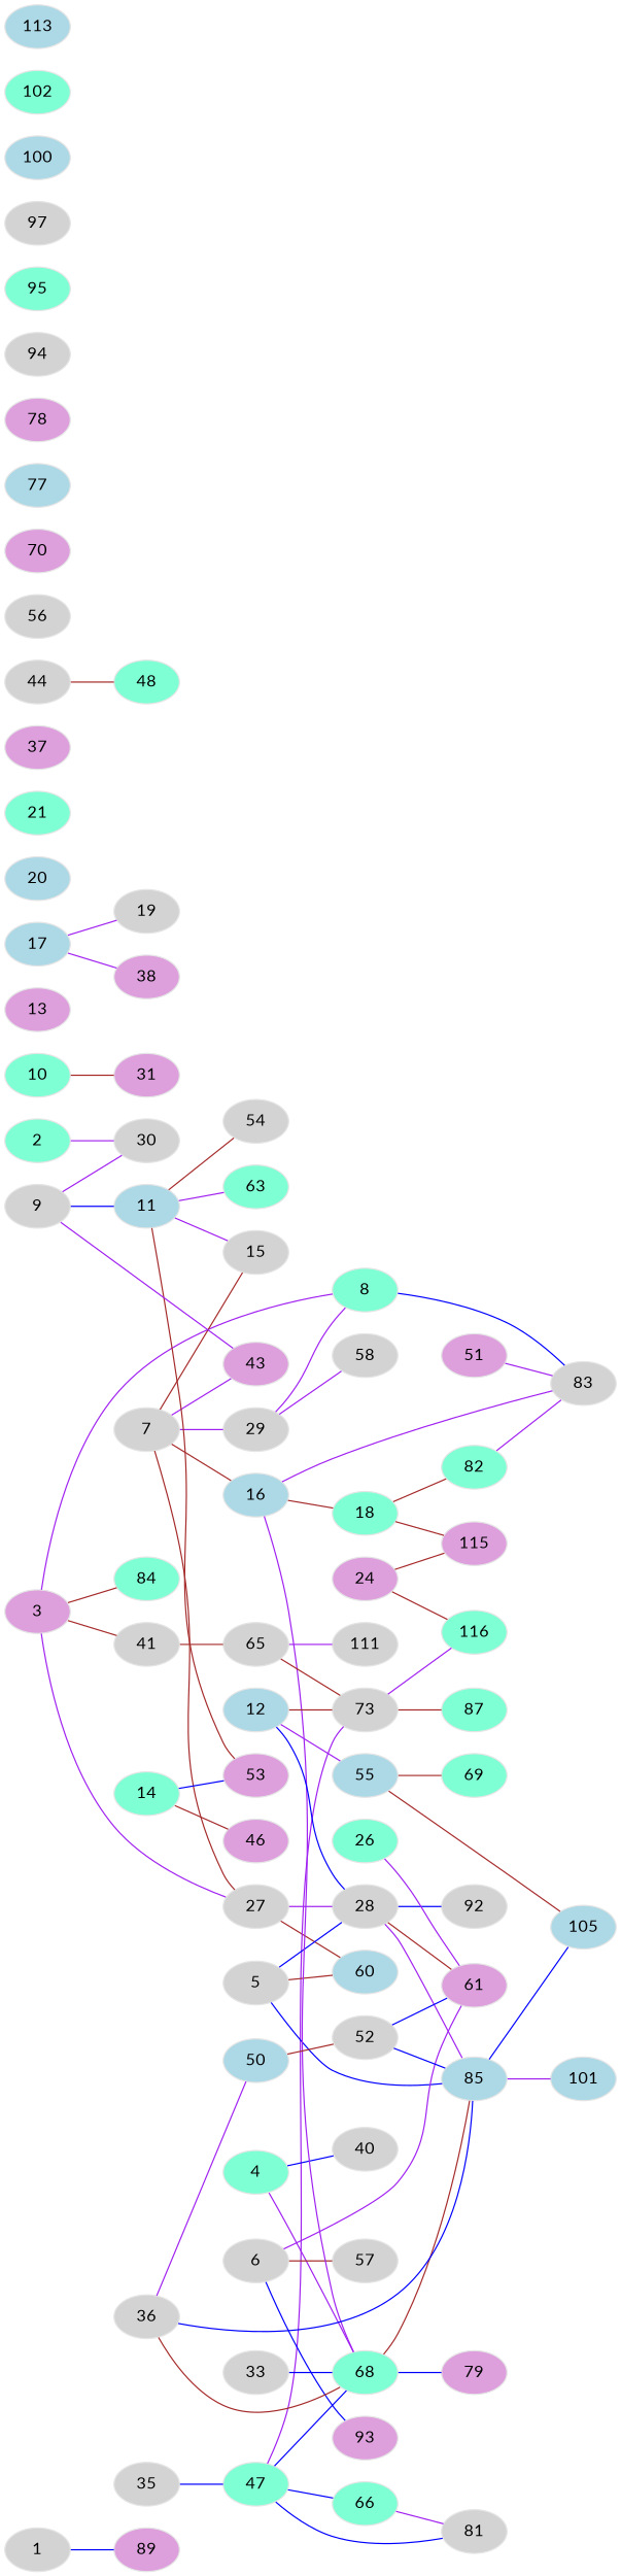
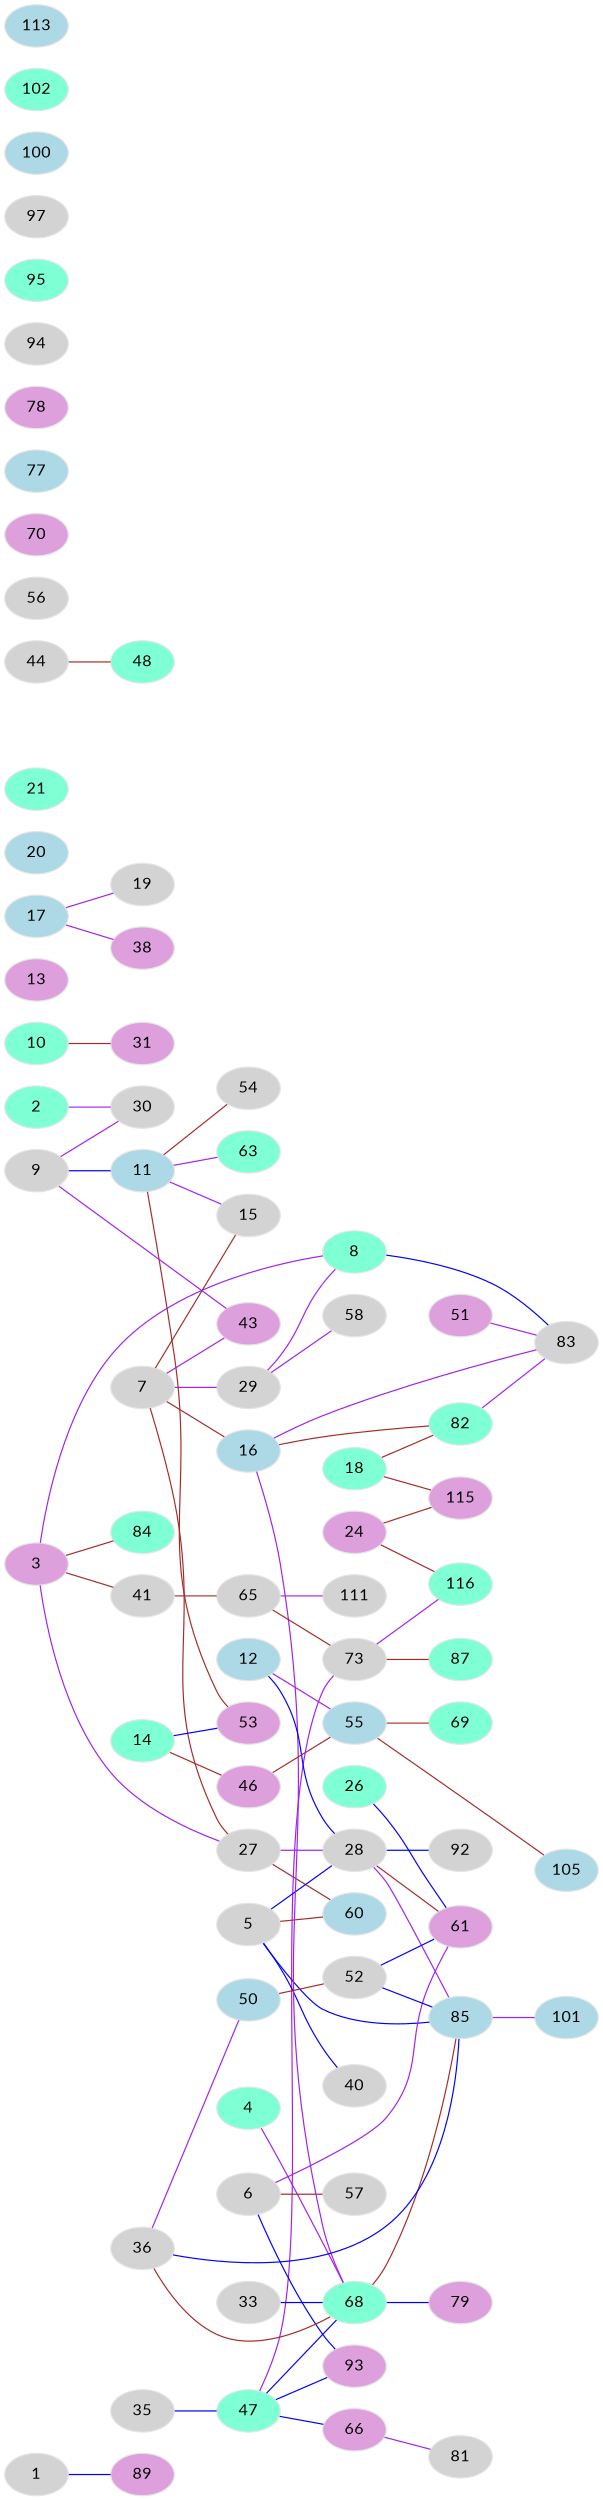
  graph {
    fontname=Lato
    rankdir=LR
    node [color=gray90 fillcolor=lightgrey fontname=Lato style=filled]
    edge [color=purple fontname=Lato]
    1 [super="+23"]
    89 [fillcolor=plum]
    30 [super="+71"]
    2 [fillcolor=aquamarine]
    3 [fillcolor=plum super="+76"]
    8 [fillcolor=aquamarine]
    27 [super="+34"]
    84 [fillcolor=aquamarine]
    41
    83 [super="+117"]
    28 [super="+42"]
    60 [fillcolor=lightblue]
    47 [fillcolor=aquamarine super="+72"]
    35
    4 [fillcolor=aquamarine super="+22"]
    68 [fillcolor=aquamarine super="+91"]
    85 [fillcolor=lightblue super="+86"]
    79 [fillcolor=plum]
    5 [super="+25"]
    40 [super="+45"]
    61 [fillcolor=plum super="+80"]
    92
    105 [fillcolor=lightblue]
    101 [fillcolor=lightblue]
    6 [super="+112"]
    57
    93 [fillcolor=plum]
    7 [super="+98"]
    15
    16 [fillcolor=lightblue super="+64"]
    29
    43 [fillcolor=plum]
    18 [fillcolor=aquamarine super="+90"]
    58
    11 [fillcolor=lightblue super="+106"]
    53 [fillcolor=plum super="+59"]
    54
    63 [fillcolor=aquamarine]
    9
    31 [fillcolor=plum super="+75"]
    10 [fillcolor=aquamarine]
    12 [fillcolor=lightblue]
    55 [fillcolor=lightblue super="+88"]
    73
    69 [fillcolor=aquamarine]
    116 [fillcolor=aquamarine]
    87 [fillcolor=aquamarine super="+104"]
    13 [fillcolor=plum super="+49"]
    14 [fillcolor=aquamarine super="+74"]
    46 [fillcolor=plum]
    82 [fillcolor=aquamarine super="+110"]
    115 [fillcolor=plum]
    17 [fillcolor=lightblue]
    19
    38 [fillcolor=plum]
    20 [fillcolor=lightblue super="+103"]
    21 [fillcolor=aquamarine]
    24 [fillcolor=plum super="+39"]
    26 [fillcolor=aquamarine super="+32"]
    33 [super="+108"]
-   66 [fillcolor=aquamarine super="+107"]
+   66 [fillcolor=plum super="+107"]
    36 [super="+114"]
    50 [fillcolor=lightblue super="+99"]
    52
-   37 [fillcolor=plum]
    65 [super="+109"]
    111
    48 [fillcolor=aquamarine super="+67"]
    44
    81
    51 [fillcolor=plum super="+62"]
    56
    70 [fillcolor=plum]
    77 [fillcolor=lightblue]
    78 [fillcolor=plum]
    94
    95 [fillcolor=aquamarine super="+96"]
    97
    100 [fillcolor=lightblue]
    102 [fillcolor=aquamarine]
    113 [fillcolor=lightblue]
    1 -- 89 [color=blue]
    2 -- 30
    3 -- 8
    3 -- 27
    3 -- 84 [color=brown]
    3 -- 41 [color=brown]
    8 -- 83 [color=blue]
    27 -- 28
    27 -- 60 [color=brown]
    41 -- 65 [color=brown]
    28 -- 85
    28 -- 61 [color=brown]
    28 -- 92 [color=blue weight=2]
    47 -- 68 [color=blue]
-   47 -- 81 [color=blue]
+   47 -- 93 [color=blue]
    47 -- 73
    47 -- 66 [color=blue]
    35 -- 47 [color=blue]
    4 -- 68
    68 -- 85 [color=brown]
    68 -- 79 [color=blue]
-   85 -- 105 [color=blue]
    85 -- 101
    5 -- 28 [color=blue]
    5 -- 60 [color=brown]
    5 -- 85 [color=blue]
-   4 -- 40 [color=blue]
+   5 -- 40 [color=blue]
    6 -- 61
    6 -- 57 [color=brown]
    6 -- 93 [color=blue]
    7 -- 27 [color=brown]
    7 -- 15 [color=brown]
    7 -- 16 [color=brown]
    7 -- 29
    7 -- 43
    16 -- 83
    16 -- 68
-   16 -- 18 [color=brown]
+   16 -- 82 [color=brown]
    29 -- 8
    29 -- 58
    18 -- 82 [color=brown]
    18 -- 115 [color=brown]
    11 -- 15
    11 -- 53 [color=brown]
    11 -- 54 [color=brown]
    11 -- 63
    9 -- 30
    9 -- 43
    9 -- 11 [color=blue]
    10 -- 31 [color=brown]
    12 -- 28 [color=blue]
    12 -- 55
-   12 -- 73 [color=brown]
    55 -- 105 [color=brown]
    55 -- 69 [color=brown]
    73 -- 116
    73 -- 87 [color=brown]
    14 -- 53 [color=blue]
    14 -- 46 [color=brown]
+   46 -- 55 [color=brown]
    82 -- 83
    17 -- 19
    17 -- 38
    24 -- 116 [color=brown]
    24 -- 115 [color=brown]
-   26 -- 61
+   26 -- 61 [color=blue]
    33 -- 68 [color=blue]
    66 -- 81
    36 -- 68 [color=brown]
    36 -- 85 [color=blue]
    36 -- 50
    50 -- 52 [color=brown]
    52 -- 85 [color=blue]
    52 -- 61 [color=blue]
    65 -- 73 [color=brown]
    65 -- 111
    44 -- 48 [color=brown]
    51 -- 83
  }
